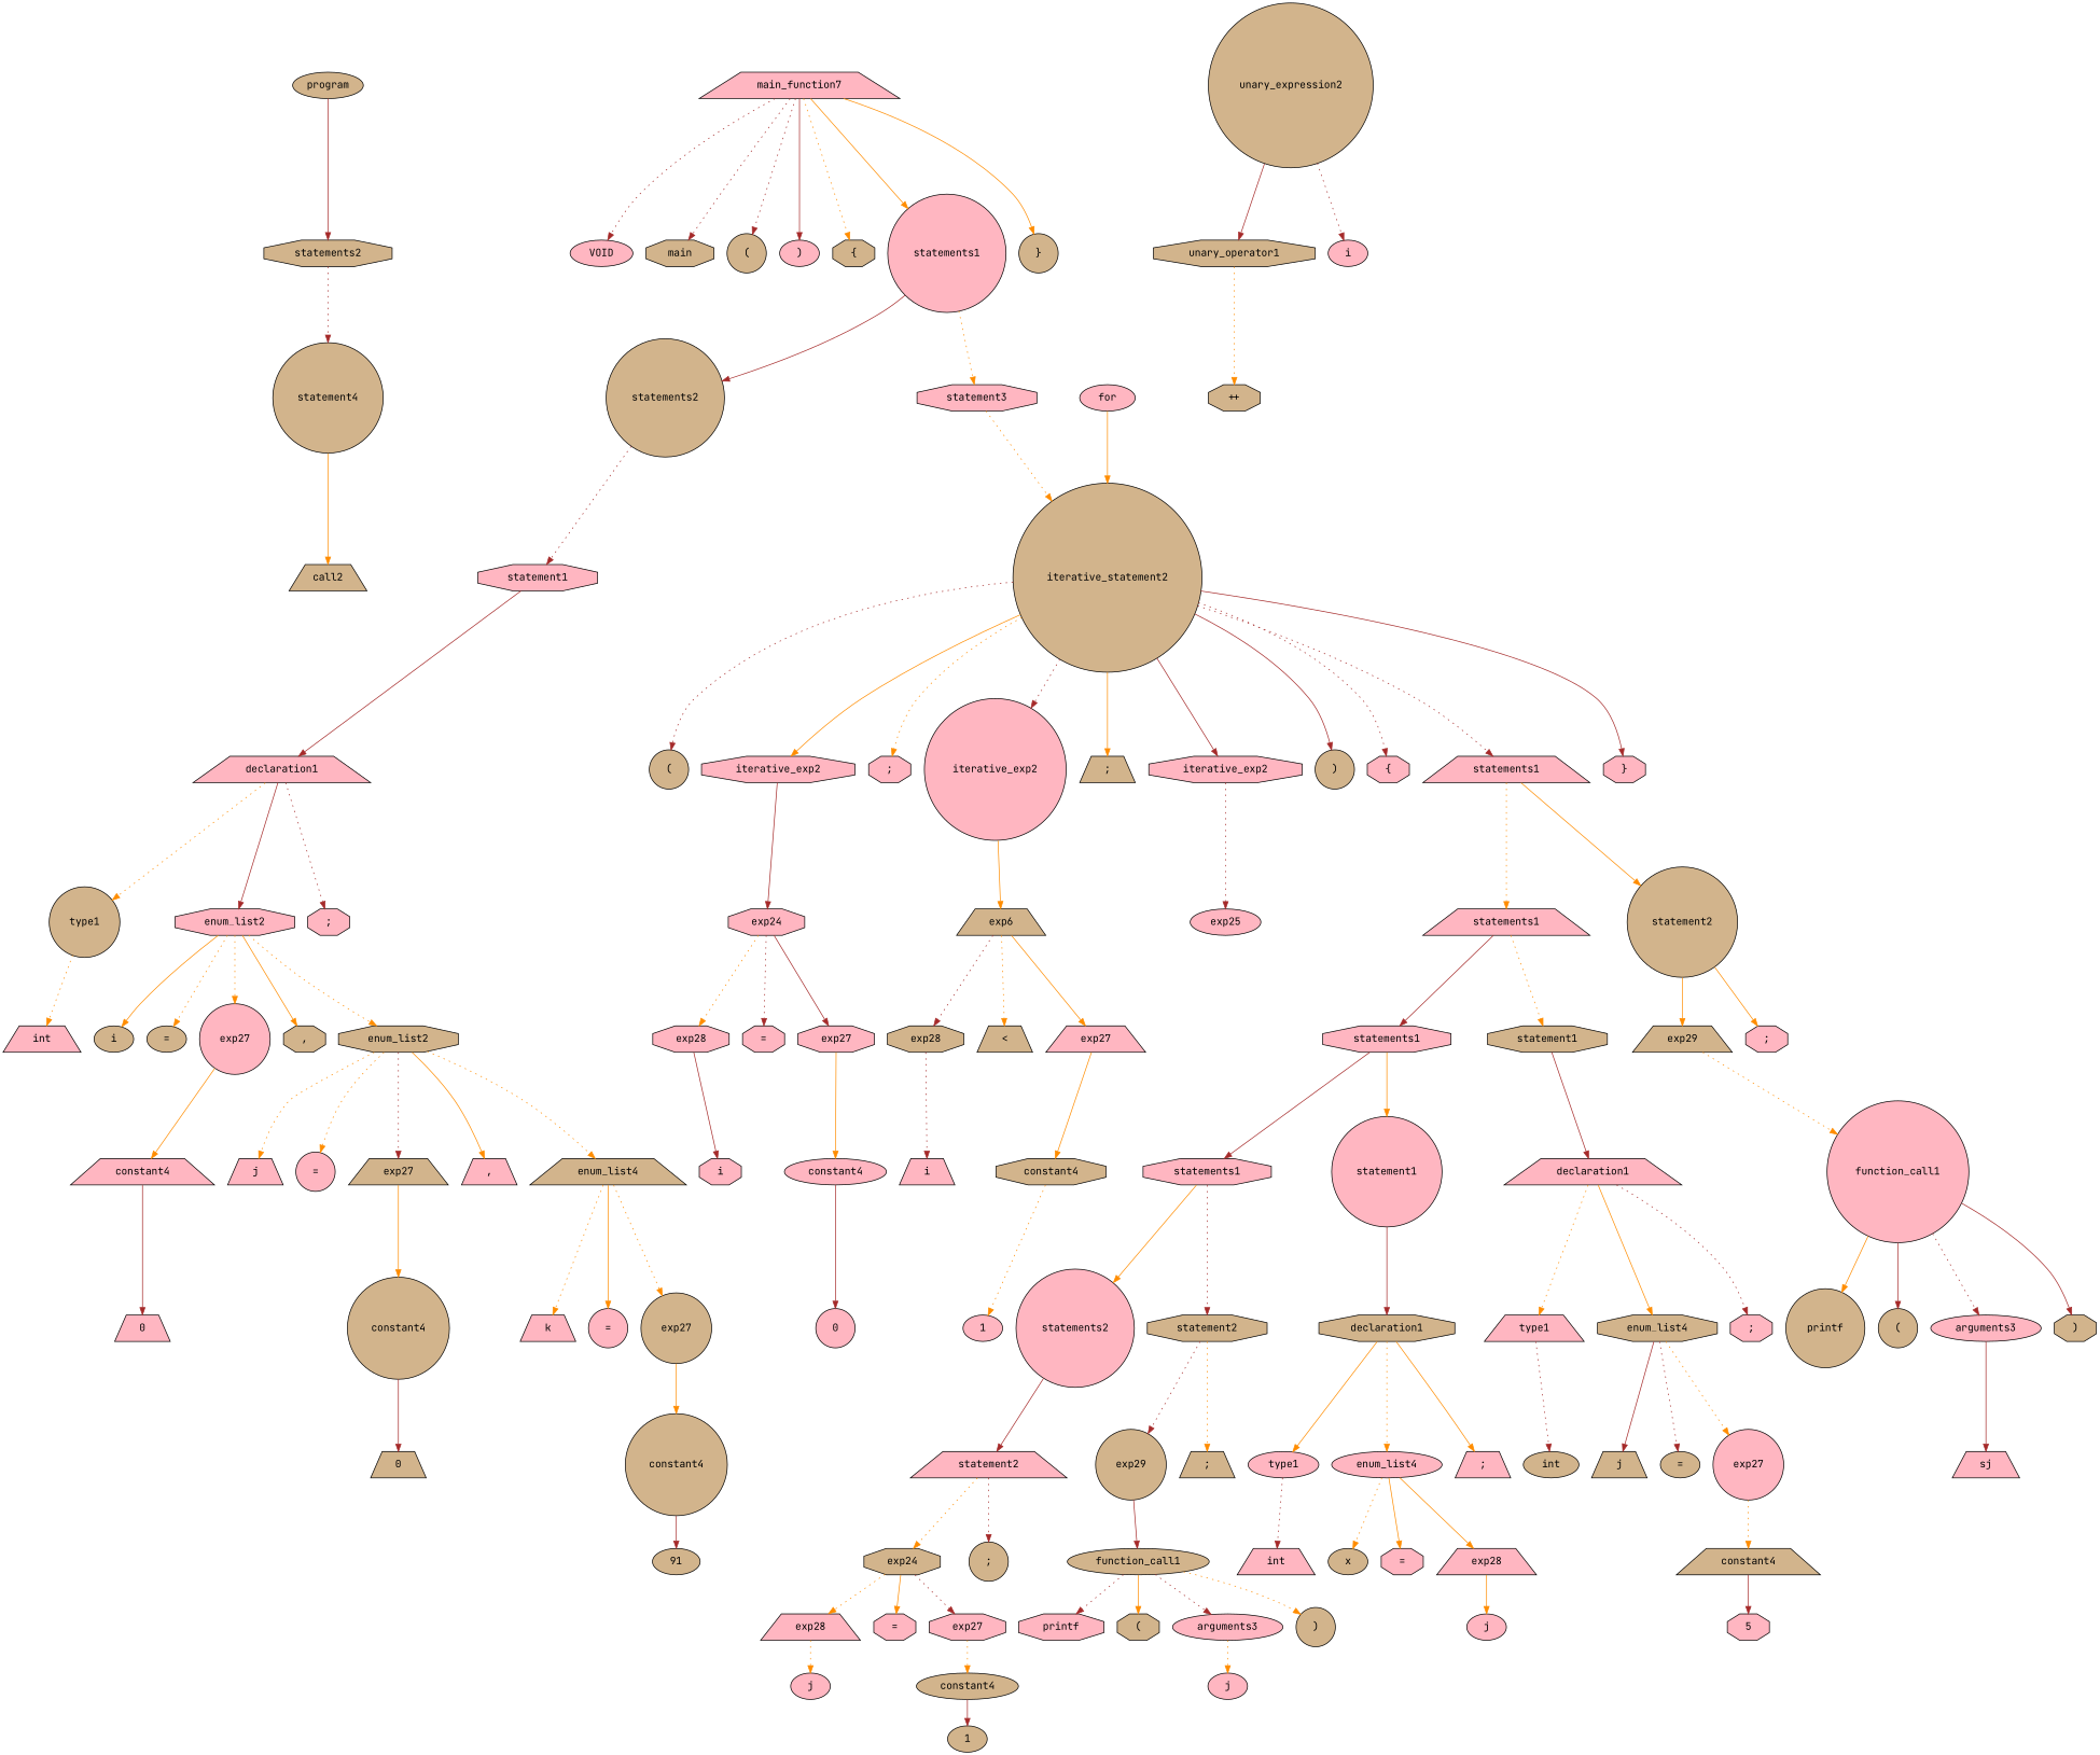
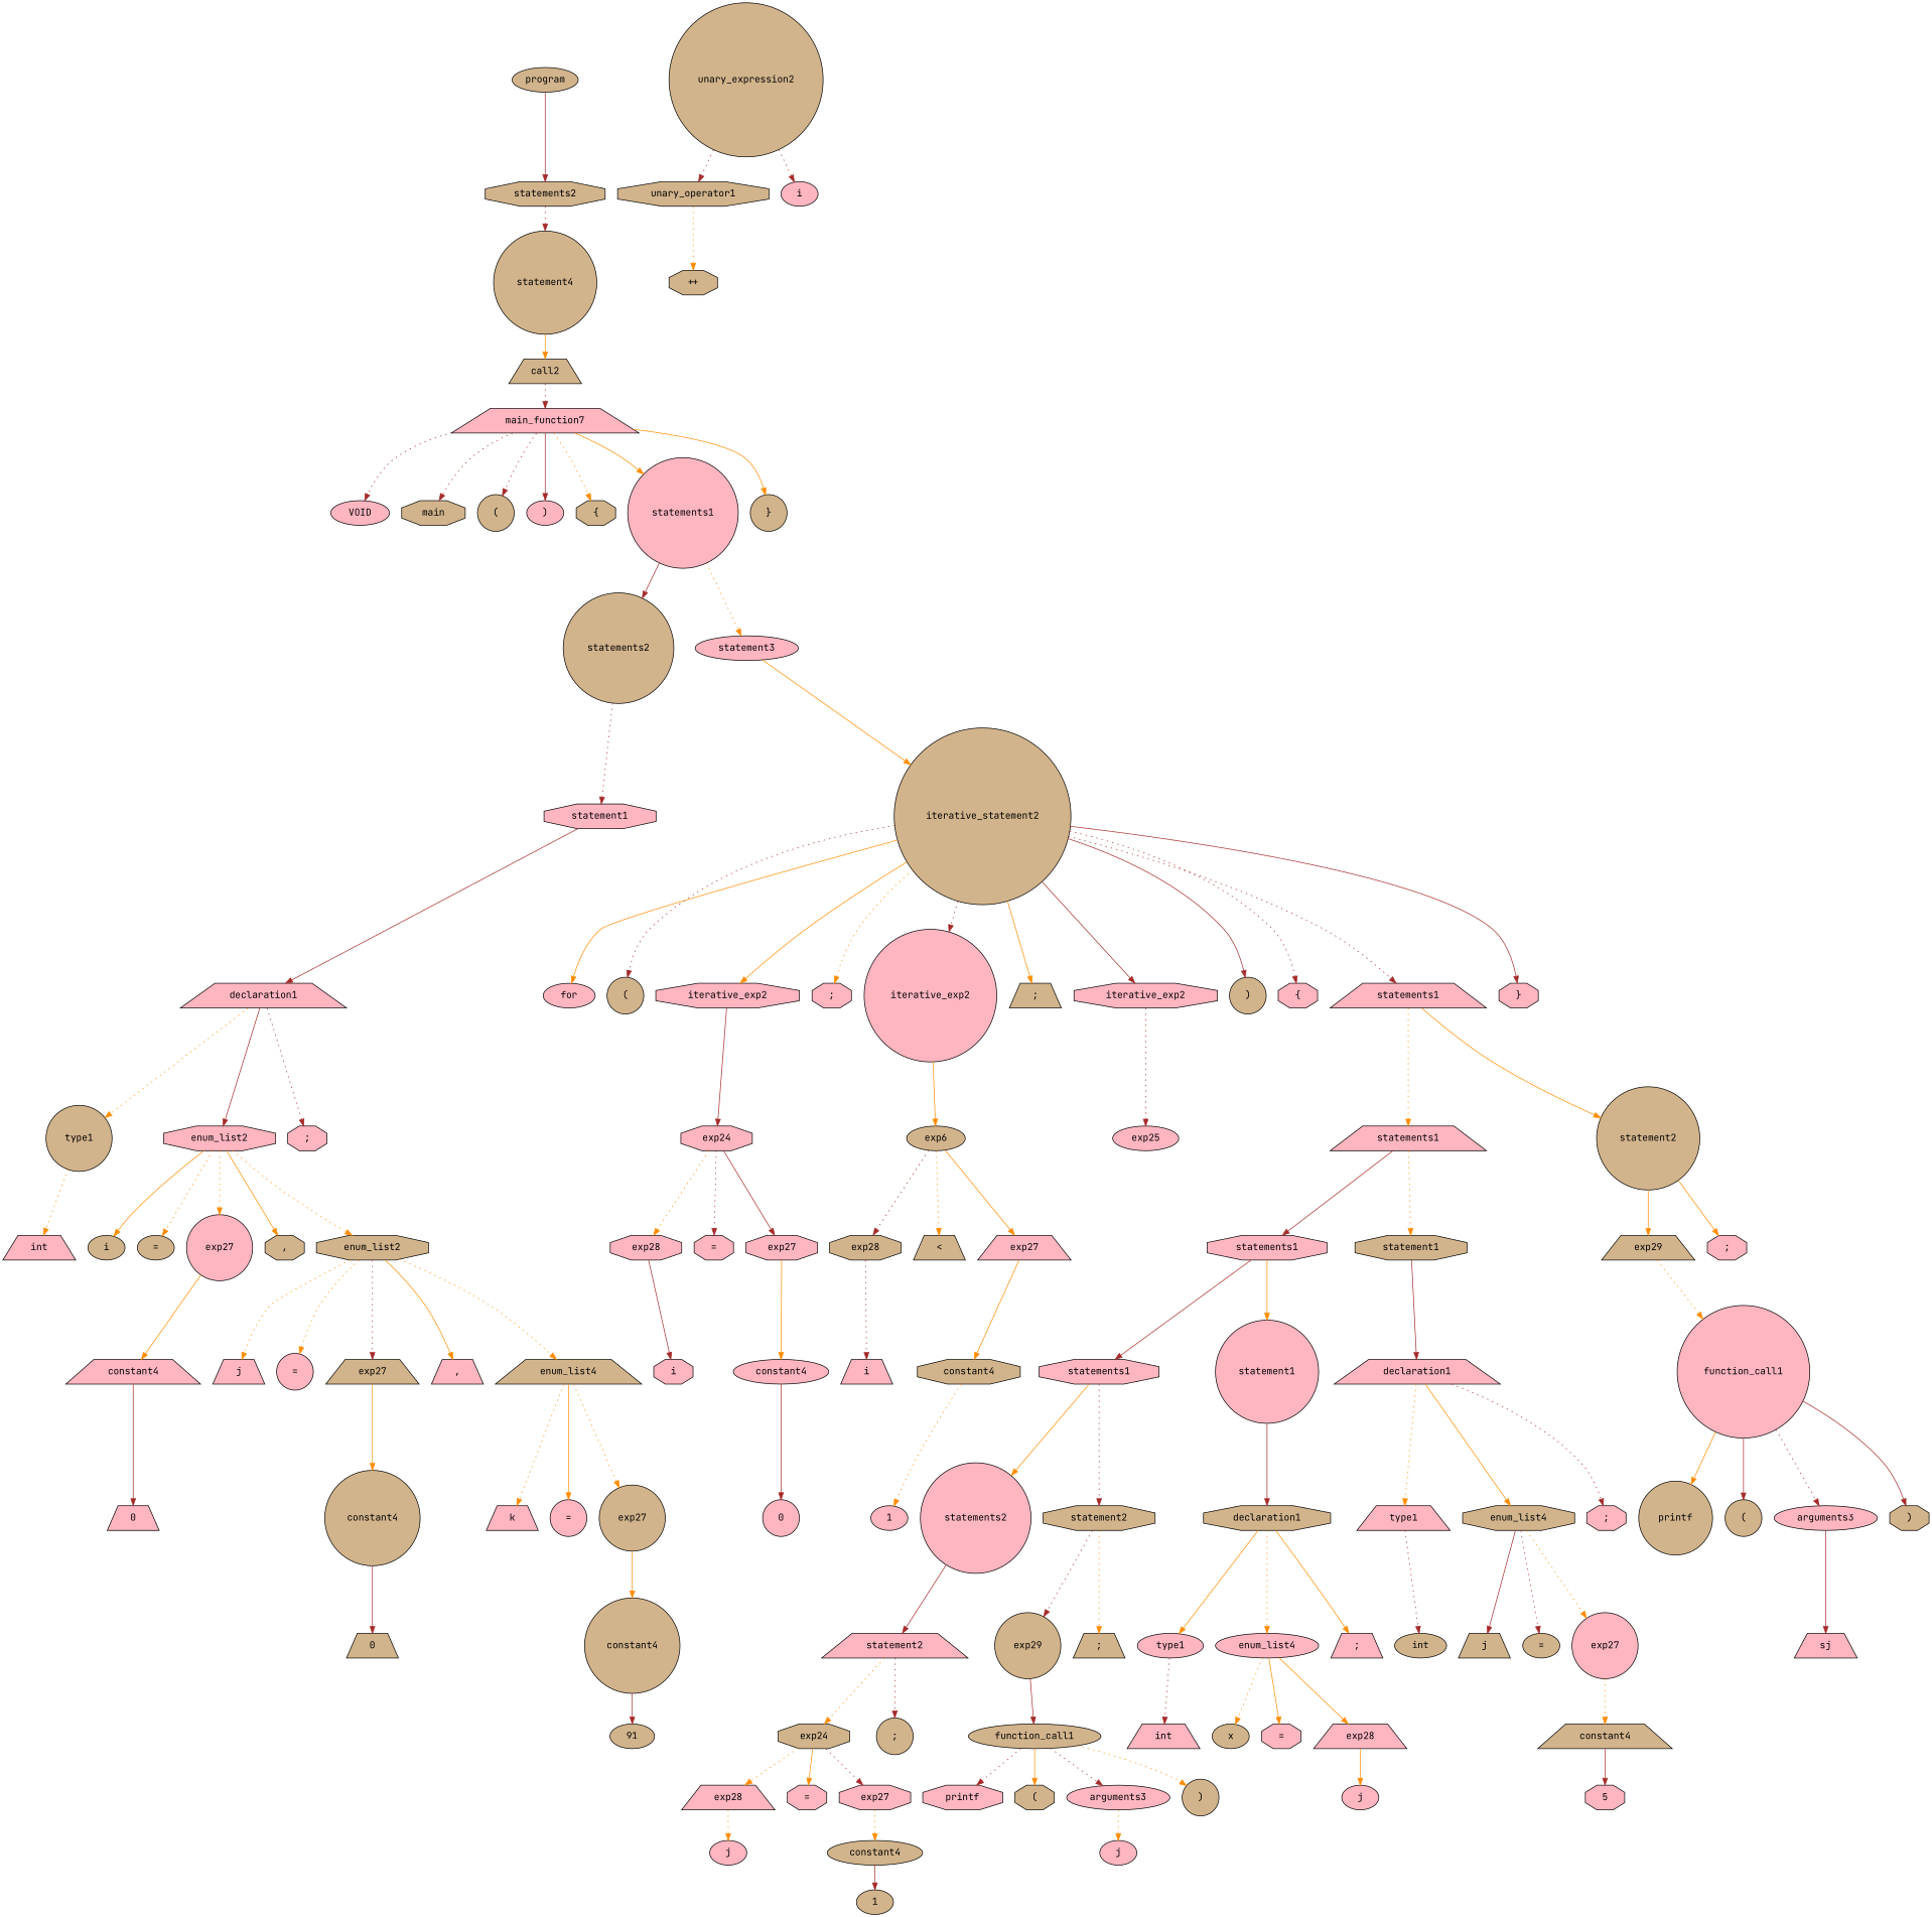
  strict digraph {
    fontname="JetBrains Mono"
    node [fillcolor=lightpink fontname="JetBrains Mono" shape=octagon style=filled]
    edge [color=darkorange fontname="JetBrains Mono" style=dotted]
    n1 [fillcolor=tan label=program shape=ellipse]
    n2 [fillcolor=tan label=" statements2 "]
    n3 [fillcolor=tan label=" statement4 " shape=circle]
    n4 [fillcolor=tan label=call2 shape=trapezium]
    n5 [label=" main_function7 " shape=trapezium]
    n6 [label=" VOID " shape=ellipse]
    n7 [fillcolor=tan label=" main "]
    n8 [fillcolor=tan label=" ( " shape=circle]
    n9 [label=" ) " shape=ellipse]
    n10 [fillcolor=tan label=" { "]
    n11 [label=" statements1 " shape=circle]
    n12 [fillcolor=tan label=" } " shape=circle]
    n13 [fillcolor=tan label=" statements2 " shape=circle]
-   n14 [label=" statement3 "]
+   n14 [label=" statement3 " shape=ellipse]
    n15 [label=" statement1 "]
    n16 [fillcolor=tan label=" iterative_statement2 " shape=circle]
    n17 [label=" declaration1 " shape=trapezium]
    n18 [fillcolor=tan label=" type1 " shape=circle]
    n19 [label=" enum_list2 "]
    n20 [label=" ; "]
    n21 [label=" int " shape=trapezium]
    n22 [fillcolor=tan label=" i " shape=ellipse]
    n23 [fillcolor=tan label=" = " shape=ellipse]
    n24 [label=" exp27 " shape=circle]
    n25 [fillcolor=tan label=" , "]
    n26 [fillcolor=tan label=" enum_list2 "]
    n27 [label=" constant4 " shape=trapezium]
    n28 [label=" j " shape=trapezium]
    n29 [label=" = " shape=circle]
    n30 [fillcolor=tan label=" exp27 " shape=trapezium]
    n31 [label=" , " shape=trapezium]
    n32 [fillcolor=tan label=" enum_list4 " shape=trapezium]
    n33 [label=" 0 " shape=trapezium]
    n34 [fillcolor=tan label=" constant4 " shape=circle]
    n35 [label=" k " shape=trapezium]
    n36 [label=" = " shape=circle]
    n37 [fillcolor=tan label=" exp27 " shape=circle]
    n38 [fillcolor=tan label=" 0 " shape=trapezium]
    n39 [fillcolor=tan label=" constant4 " shape=circle]
    n40 [fillcolor=tan label=" 91 " shape=ellipse]
    n41 [label=" for " shape=ellipse]
    n42 [fillcolor=tan label=" ( " shape=circle]
    n43 [label=" iterative_exp2 "]
    n44 [label=" ; "]
    n45 [label=" iterative_exp2 " shape=circle]
    n46 [fillcolor=tan label=" ; " shape=trapezium]
    n47 [label=" iterative_exp2 "]
    n48 [fillcolor=tan label=" ) " shape=circle]
    n49 [label=" { "]
    n50 [label=" statements1 " shape=trapezium]
    n51 [label=" } "]
    n52 [label=" exp24 "]
-   n53 [fillcolor=tan label=" exp6 " shape=trapezium]
+   n53 [fillcolor=tan label=" exp6 " shape=ellipse]
    n54 [label=" exp25 " shape=ellipse]
    n55 [label=" statements1 " shape=trapezium]
    n56 [fillcolor=tan label=" statement2 " shape=circle]
    n57 [label=" exp28 "]
    n58 [label=" = "]
    n59 [label=" exp27 "]
    n60 [label=" i "]
    n61 [label=" constant4 " shape=ellipse]
    n62 [label=" 0 " shape=circle]
    n63 [fillcolor=tan label=" exp28 "]
    n64 [fillcolor=tan label=" < " shape=trapezium]
    n65 [label=" exp27 " shape=trapezium]
    n66 [label=" i " shape=trapezium]
    n67 [fillcolor=tan label=" constant4 "]
    n68 [label=" 1 " shape=ellipse]
    n69 [fillcolor=tan label=" unary_expression2 " shape=circle]
    n70 [fillcolor=tan label=" unary_operator1 "]
    n71 [label=" i " shape=ellipse]
    n72 [fillcolor=tan label=" ++ "]
    n73 [label=" statements1 "]
    n74 [fillcolor=tan label=" statement1 "]
    n75 [fillcolor=tan label=" exp29 " shape=trapezium]
    n76 [label=" ; "]
    n77 [label=" statements1 "]
    n78 [label=" statement1 " shape=circle]
    n79 [label=" declaration1 " shape=trapezium]
    n80 [label=" statements2 " shape=circle]
    n81 [fillcolor=tan label=" statement2 "]
    n82 [fillcolor=tan label=" declaration1 "]
    n83 [label=" statement2 " shape=trapezium]
    n84 [fillcolor=tan label=" exp29 " shape=circle]
    n85 [fillcolor=tan label=" ; " shape=trapezium]
    n86 [fillcolor=tan label=" exp24 "]
    n87 [fillcolor=tan label=" ; " shape=circle]
    n88 [label=" exp28 " shape=trapezium]
    n89 [label=" = "]
    n90 [label=" exp27 "]
    n91 [label=" j " shape=ellipse]
    n92 [fillcolor=tan label=" constant4 " shape=ellipse]
    n93 [fillcolor=tan label=" 1 " shape=ellipse]
    n94 [fillcolor=tan label=" function_call1 " shape=ellipse]
    n95 [label=" printf "]
    n96 [fillcolor=tan label=" ( "]
    n97 [label=" arguments3 " shape=ellipse]
    n98 [fillcolor=tan label=" ) " shape=circle]
    n99 [label=" j " shape=ellipse]
    n100 [label=" type1 " shape=ellipse]
    n101 [label=" enum_list4 " shape=ellipse]
    n102 [label=" ; " shape=trapezium]
    n103 [label=" int " shape=trapezium]
    n104 [fillcolor=tan label=" x " shape=ellipse]
    n105 [label=" = "]
    n106 [label=" exp28 " shape=trapezium]
    n107 [label=" j " shape=ellipse]
    n108 [label=" type1 " shape=trapezium]
    n109 [fillcolor=tan label=" enum_list4 "]
    n110 [label=" ; "]
    n111 [fillcolor=tan label=" int " shape=ellipse]
    n112 [fillcolor=tan label=" j " shape=trapezium]
    n113 [fillcolor=tan label=" = " shape=ellipse]
    n114 [label=" exp27 " shape=circle]
    n115 [fillcolor=tan label=" constant4 " shape=trapezium]
    n116 [label=" 5 "]
    n117 [label=" function_call1 " shape=circle]
    n118 [fillcolor=tan label=" printf " shape=circle]
    n119 [fillcolor=tan label=" ( " shape=circle]
    n120 [label=" arguments3 " shape=ellipse]
    n121 [fillcolor=tan label=" ) "]
    n122 [label=" sj " shape=trapezium]
    n1 -> n2 [color=brown style=solid]
    n2 -> n3 [color=brown]
    n3 -> n4 [style=solid]
+   n4 -> n5 [color=brown]
    n5 -> n6 [color=brown]
    n5 -> n7 [color=brown]
    n5 -> n8 [color=brown]
    n5 -> n9 [color=brown style=solid]
    n5 -> n10
    n5 -> n11 [style=solid]
    n5 -> n12 [style=solid]
    n11 -> n13 [color=brown style=solid]
    n11 -> n14
    n13 -> n15 [color=brown]
-   n14 -> n16
+   n14 -> n16 [style=solid]
    n15 -> n17 [color=brown style=solid]
-   n41 -> n16 [style=solid]
+   n16 -> n41 [style=solid]
    n16 -> n42 [color=brown]
    n16 -> n43 [style=solid]
    n16 -> n44
    n16 -> n45 [color=brown]
    n16 -> n46 [style=solid]
    n16 -> n47 [color=brown style=solid]
    n16 -> n48 [color=brown style=solid]
    n16 -> n49 [color=brown]
    n16 -> n50 [color=brown]
    n16 -> n51 [color=brown style=solid]
    n17 -> n18
    n17 -> n19 [color=brown style=solid]
    n17 -> n20 [color=brown]
    n18 -> n21
    n19 -> n22 [style=solid]
    n19 -> n23
    n19 -> n24
    n19 -> n25 [style=solid]
    n19 -> n26
    n24 -> n27 [style=solid]
    n26 -> n28
    n26 -> n29
    n26 -> n30 [color=brown]
    n26 -> n31 [style=solid]
    n26 -> n32
    n27 -> n33 [color=brown style=solid]
    n30 -> n34 [style=solid]
    n32 -> n35
    n32 -> n36 [style=solid]
    n32 -> n37
    n34 -> n38 [color=brown style=solid]
    n37 -> n39 [style=solid]
    n39 -> n40 [color=brown style=solid]
    n43 -> n52 [color=brown style=solid]
    n45 -> n53 [style=solid]
    n47 -> n54 [color=brown]
    n50 -> n55
    n50 -> n56 [style=solid]
    n52 -> n57
    n52 -> n58 [color=brown]
    n52 -> n59 [color=brown style=solid]
    n53 -> n63 [color=brown]
    n53 -> n64
    n53 -> n65 [style=solid]
    n55 -> n73 [color=brown style=solid]
    n55 -> n74
    n56 -> n75 [style=solid]
    n56 -> n76 [style=solid]
    n57 -> n60 [color=brown style=solid]
    n59 -> n61 [style=solid]
    n61 -> n62 [color=brown style=solid]
    n63 -> n66 [color=brown]
    n65 -> n67 [style=solid]
    n67 -> n68
-   n69 -> n70 [color=brown style=solid]
+   n69 -> n70 [color=brown]
    n69 -> n71 [color=brown]
    n70 -> n72
    n73 -> n77 [color=brown style=solid]
    n73 -> n78 [style=solid]
    n74 -> n79 [color=brown style=solid]
    n75 -> n117
    n77 -> n80 [style=solid]
    n77 -> n81 [color=brown]
    n78 -> n82 [color=brown style=solid]
    n79 -> n108
    n79 -> n109 [style=solid]
    n79 -> n110 [color=brown]
    n80 -> n83 [color=brown style=solid]
    n81 -> n84 [color=brown]
    n81 -> n85
    n82 -> n100 [style=solid]
    n82 -> n101
    n82 -> n102 [style=solid]
    n83 -> n86
    n83 -> n87 [color=brown]
    n84 -> n94 [color=brown style=solid]
    n86 -> n88
    n86 -> n89 [style=solid]
    n86 -> n90 [color=brown]
    n88 -> n91
    n90 -> n92
    n92 -> n93 [color=brown style=solid]
    n94 -> n95 [color=brown]
    n94 -> n96 [style=solid]
    n94 -> n97 [color=brown]
    n94 -> n98
    n97 -> n99
    n100 -> n103 [color=brown]
    n101 -> n104
    n101 -> n105 [style=solid]
    n101 -> n106 [style=solid]
    n106 -> n107 [style=solid]
    n108 -> n111 [color=brown]
    n109 -> n112 [color=brown style=solid]
    n109 -> n113 [color=brown]
    n109 -> n114
    n114 -> n115
    n115 -> n116 [color=brown style=solid]
    n117 -> n118 [style=solid]
    n117 -> n119 [color=brown style=solid]
    n117 -> n120 [color=brown]
    n117 -> n121 [color=brown style=solid]
    n120 -> n122 [color=brown style=solid]
  }
